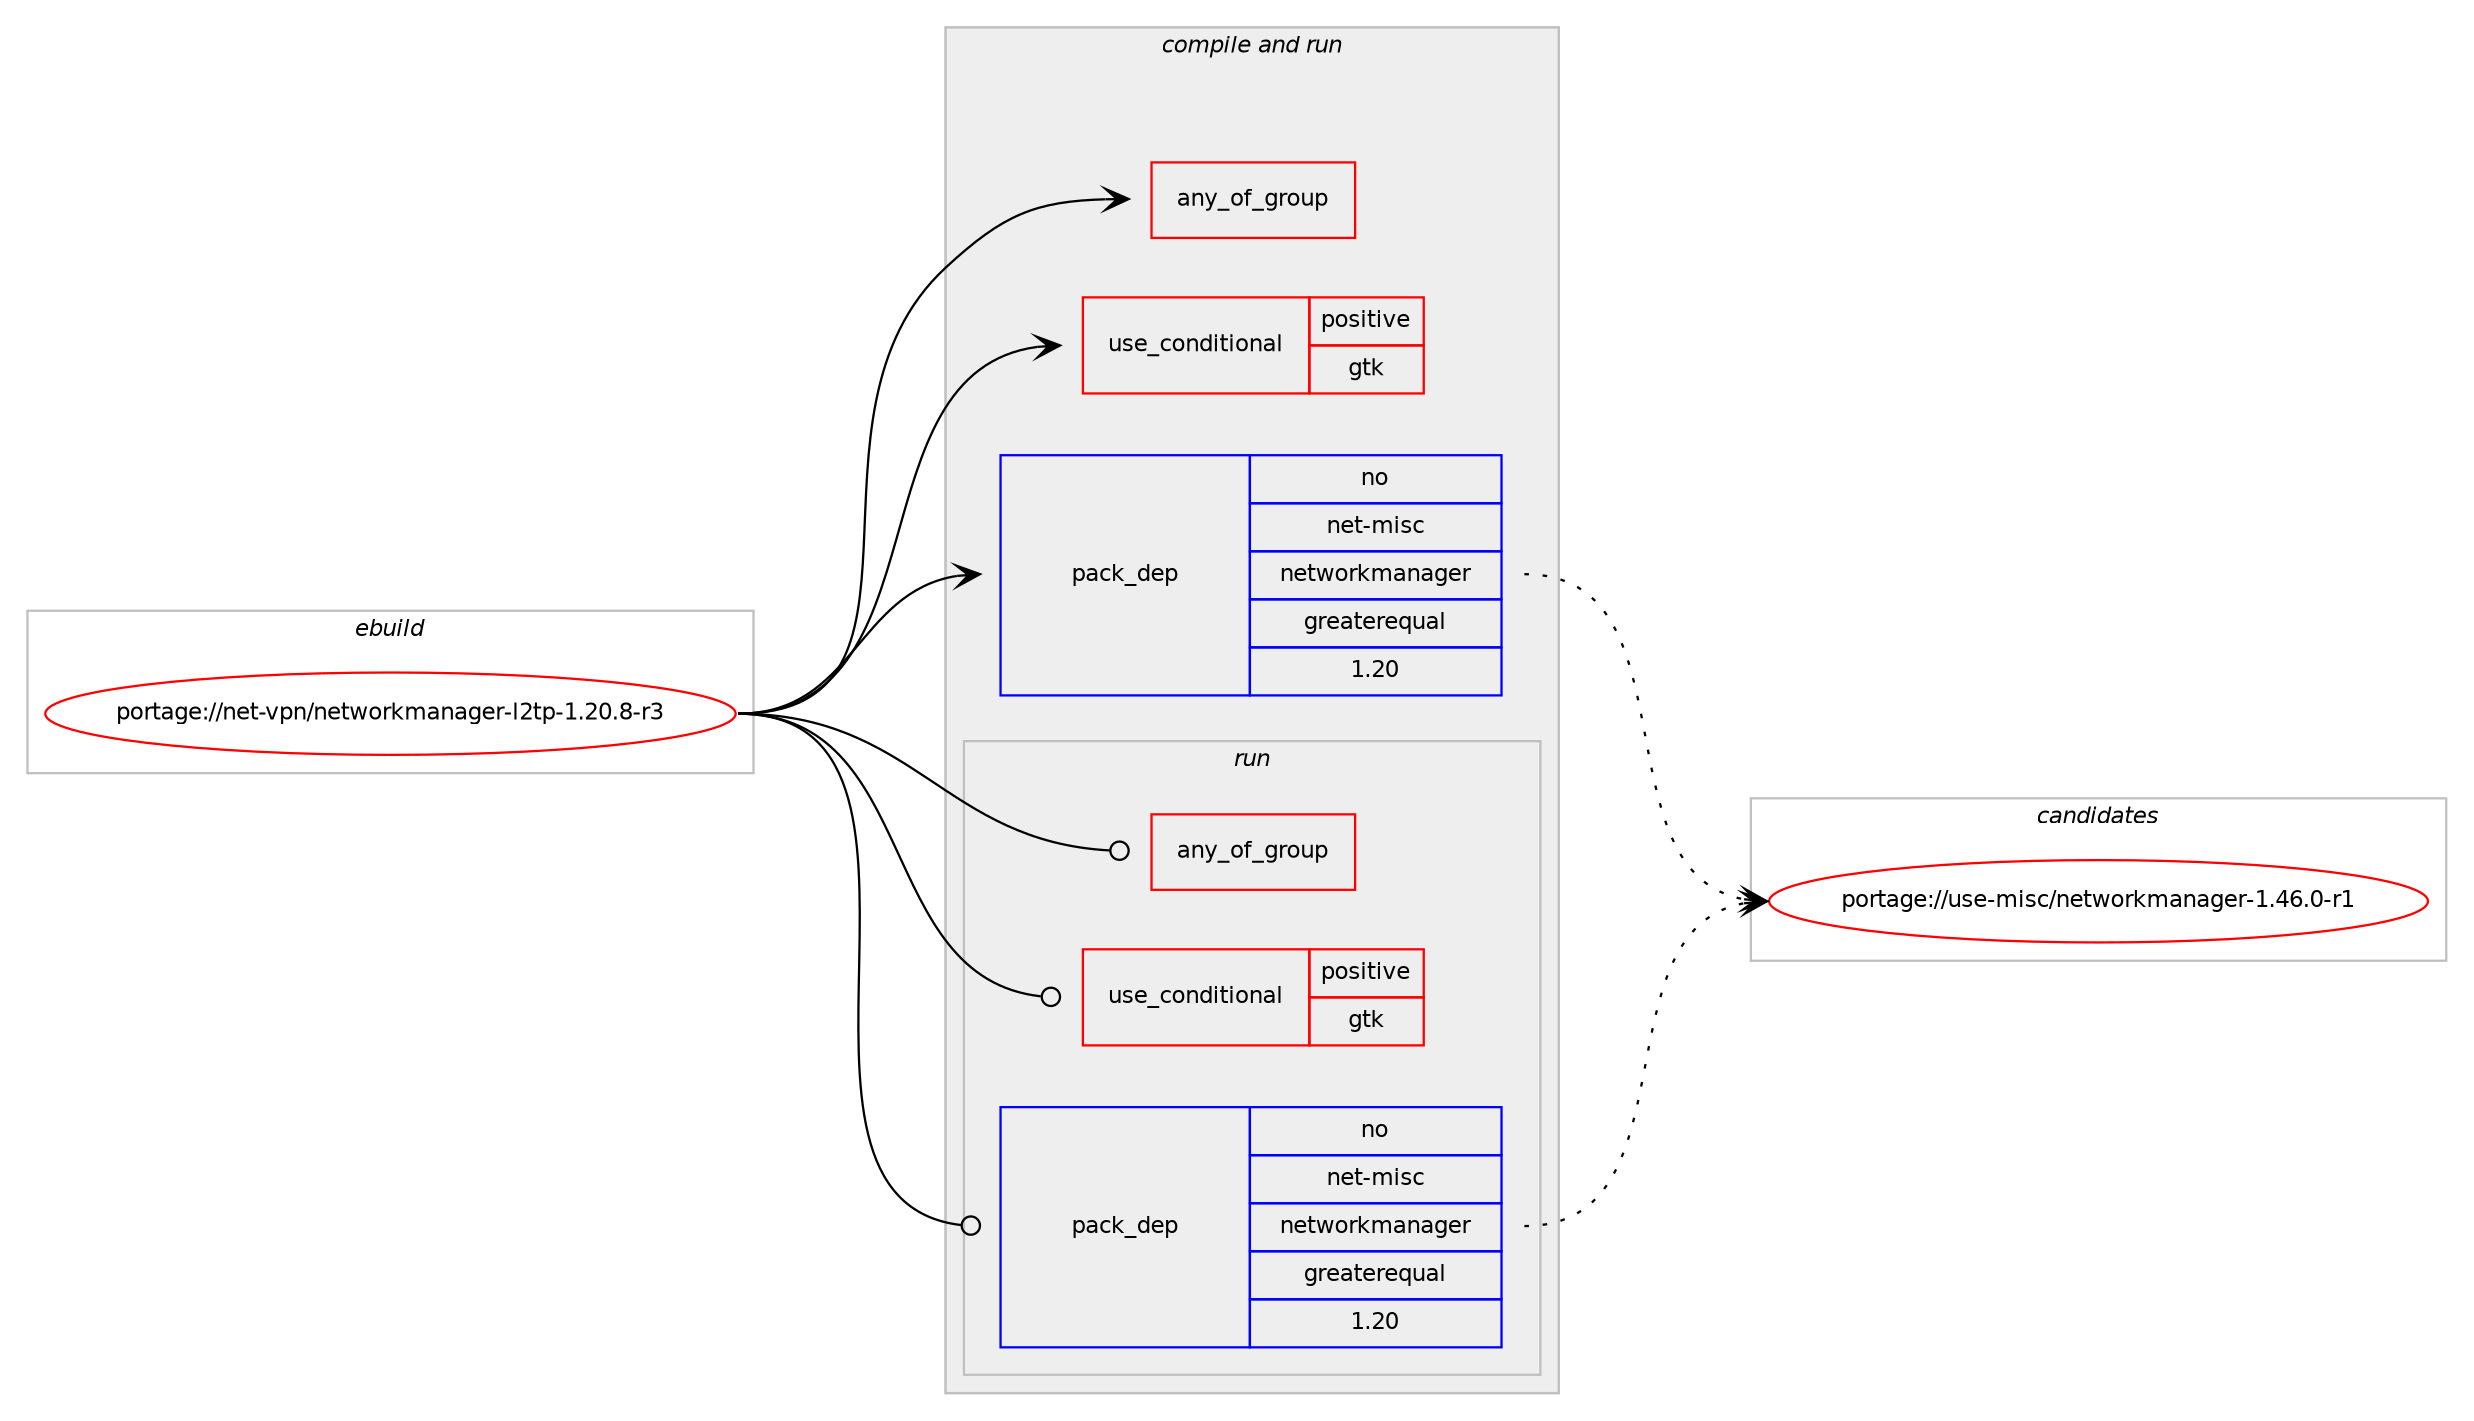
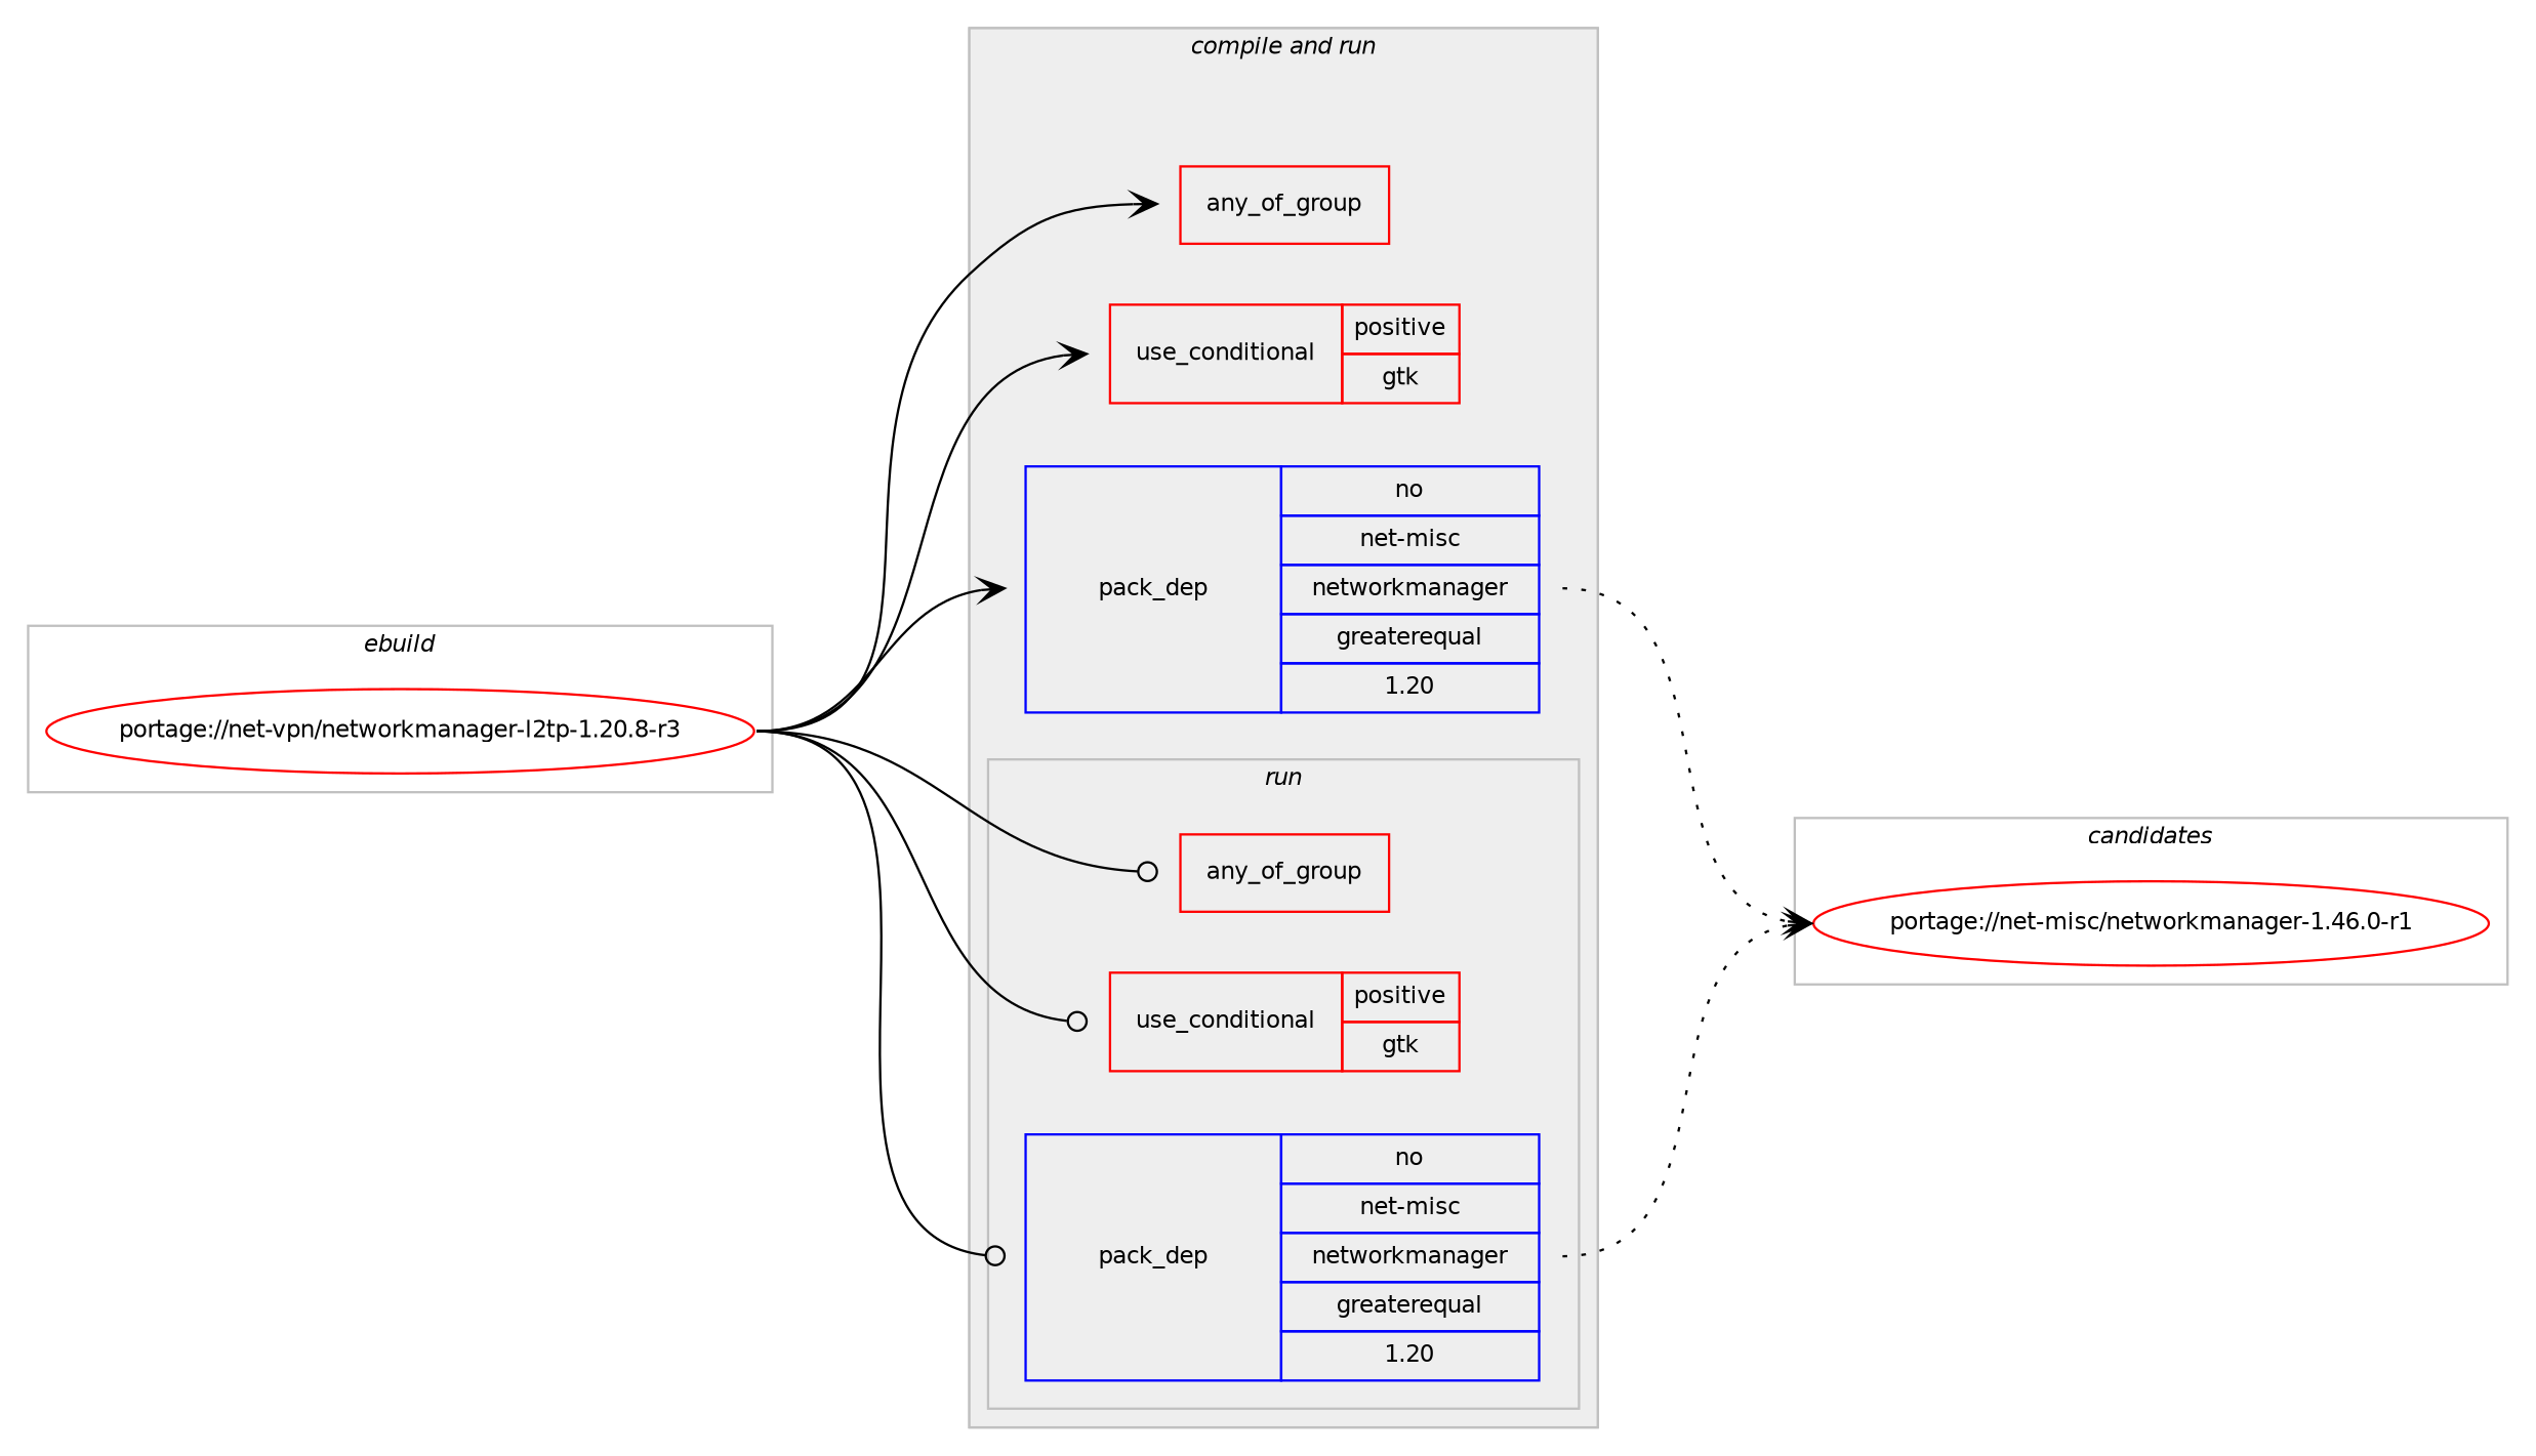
  digraph {
    compound=true
    concentrate=true
    fontname=Helvetica
    fontsize=10
    newrank=true
    rankdir=LR
    ranksep=1.5
    node [color=red fontname=Helvetica fontsize=10 shape=none]
    edge [arrowhead=vee headport=w style=solid tailport=e weight=20]
    n1 [label="portage://net-vpn/networkmanager-l2tp-1.20.8-r3" width=4 shape=""]
    n2 [label=<<TABLE BORDER="0" CELLBORDER="1" CELLSPACING="0" CELLPADDING="4"><TR><TD CELLPADDING="10">any_of_group</TD></TR></TABLE>>]
    n3 [label=<<TABLE BORDER="0" CELLBORDER="1" CELLSPACING="0" CELLPADDING="4"><TR><TD ROWSPAN="3" CELLPADDING="10">use_conditional</TD></TR><TR><TD>positive</TD></TR><TR><TD>gtk</TD></TR></TABLE>>]
    n4 [color=blue label=<<TABLE BORDER="0" CELLBORDER="1" CELLSPACING="0" CELLPADDING="4" WIDTH="220"><TR><TD ROWSPAN="6" CELLPADDING="30">pack_dep</TD></TR><TR><TD WIDTH="110">no</TD></TR><TR><TD>net-misc</TD></TR><TR><TD>networkmanager</TD></TR><TR><TD>greaterequal</TD></TR><TR><TD>1.20</TD></TR></TABLE>>]
    n5 [label=<<TABLE BORDER="0" CELLBORDER="1" CELLSPACING="0" CELLPADDING="4"><TR><TD CELLPADDING="10">any_of_group</TD></TR></TABLE>>]
    n6 [label=<<TABLE BORDER="0" CELLBORDER="1" CELLSPACING="0" CELLPADDING="4"><TR><TD ROWSPAN="3" CELLPADDING="10">use_conditional</TD></TR><TR><TD>positive</TD></TR><TR><TD>gtk</TD></TR></TABLE>>]
    n7 [color=blue label=<<TABLE BORDER="0" CELLBORDER="1" CELLSPACING="0" CELLPADDING="4" WIDTH="220"><TR><TD ROWSPAN="6" CELLPADDING="30">pack_dep</TD></TR><TR><TD WIDTH="110">no</TD></TR><TR><TD>net-misc</TD></TR><TR><TD>networkmanager</TD></TR><TR><TD>greaterequal</TD></TR><TR><TD>1.20</TD></TR></TABLE>>]
-   n8 [label="portage://use-misc/networkmanager-1.46.0-r1" width=4 shape=""]
+   n8 [label="portage://net-misc/networkmanager-1.46.0-r1" width=4 shape=""]
    subgraph cluster_1 {
      color=gray
      label=<<i>ebuild</i>>
      rank=same
      n1
    }
    subgraph cluster_2 {
      color=gray
      label=<<i>dependencies</i>>
      subgraph cluster_3 {
        color=gray
        fillcolor="#eeeeee"
        label=<<i>compile</i>>
        style=filled
        subgraph sub_4 {
          color=gray
          fillcolor="#eeeeee"
          label=<<i>compile</i>>
          style=filled
          n2
        }
        subgraph sub_5 {
          color=gray
          fillcolor="#eeeeee"
          label=<<i>compile</i>>
          style=filled
          n3
        }
        subgraph sub_6 {
          color=gray
          fillcolor="#eeeeee"
          label=<<i>compile</i>>
          style=filled
          n4
        }
      }
      subgraph cluster_7 {
        color=gray
        fillcolor="#eeeeee"
        label=<<i>compile and run</i>>
        style=filled
      }
      subgraph cluster_8 {
        color=gray
        fillcolor="#eeeeee"
        label=<<i>run</i>>
        style=filled
        subgraph sub_9 {
          color=gray
          fillcolor="#eeeeee"
          label=<<i>run</i>>
          style=filled
          n5
        }
        subgraph sub_10 {
          color=gray
          fillcolor="#eeeeee"
          label=<<i>run</i>>
          style=filled
          n6
        }
        subgraph sub_11 {
          color=gray
          fillcolor="#eeeeee"
          label=<<i>run</i>>
          style=filled
          n7
        }
      }
    }
    subgraph cluster_12 {
      color=gray
      label=<<i>candidates</i>>
      rank=same
      subgraph sub_13 {
        color=black
        label=<<i>candidates</i>>
        nodesep=1
        rank=same
        n8
      }
      subgraph sub_14 {
        color=black
        label=<<i>candidates</i>>
        nodesep=1
        rank=same
        n8
      }
    }
    n1 -> n2
    n1 -> n3
    n1 -> n4
    n1 -> n5 [arrowhead=odot]
    n1 -> n6 [arrowhead=odot]
    n1 -> n7 [arrowhead=odot]
    n4 -> n8 [style=dotted weight=100]
    n7 -> n8 [style=dotted weight=100]
  }
